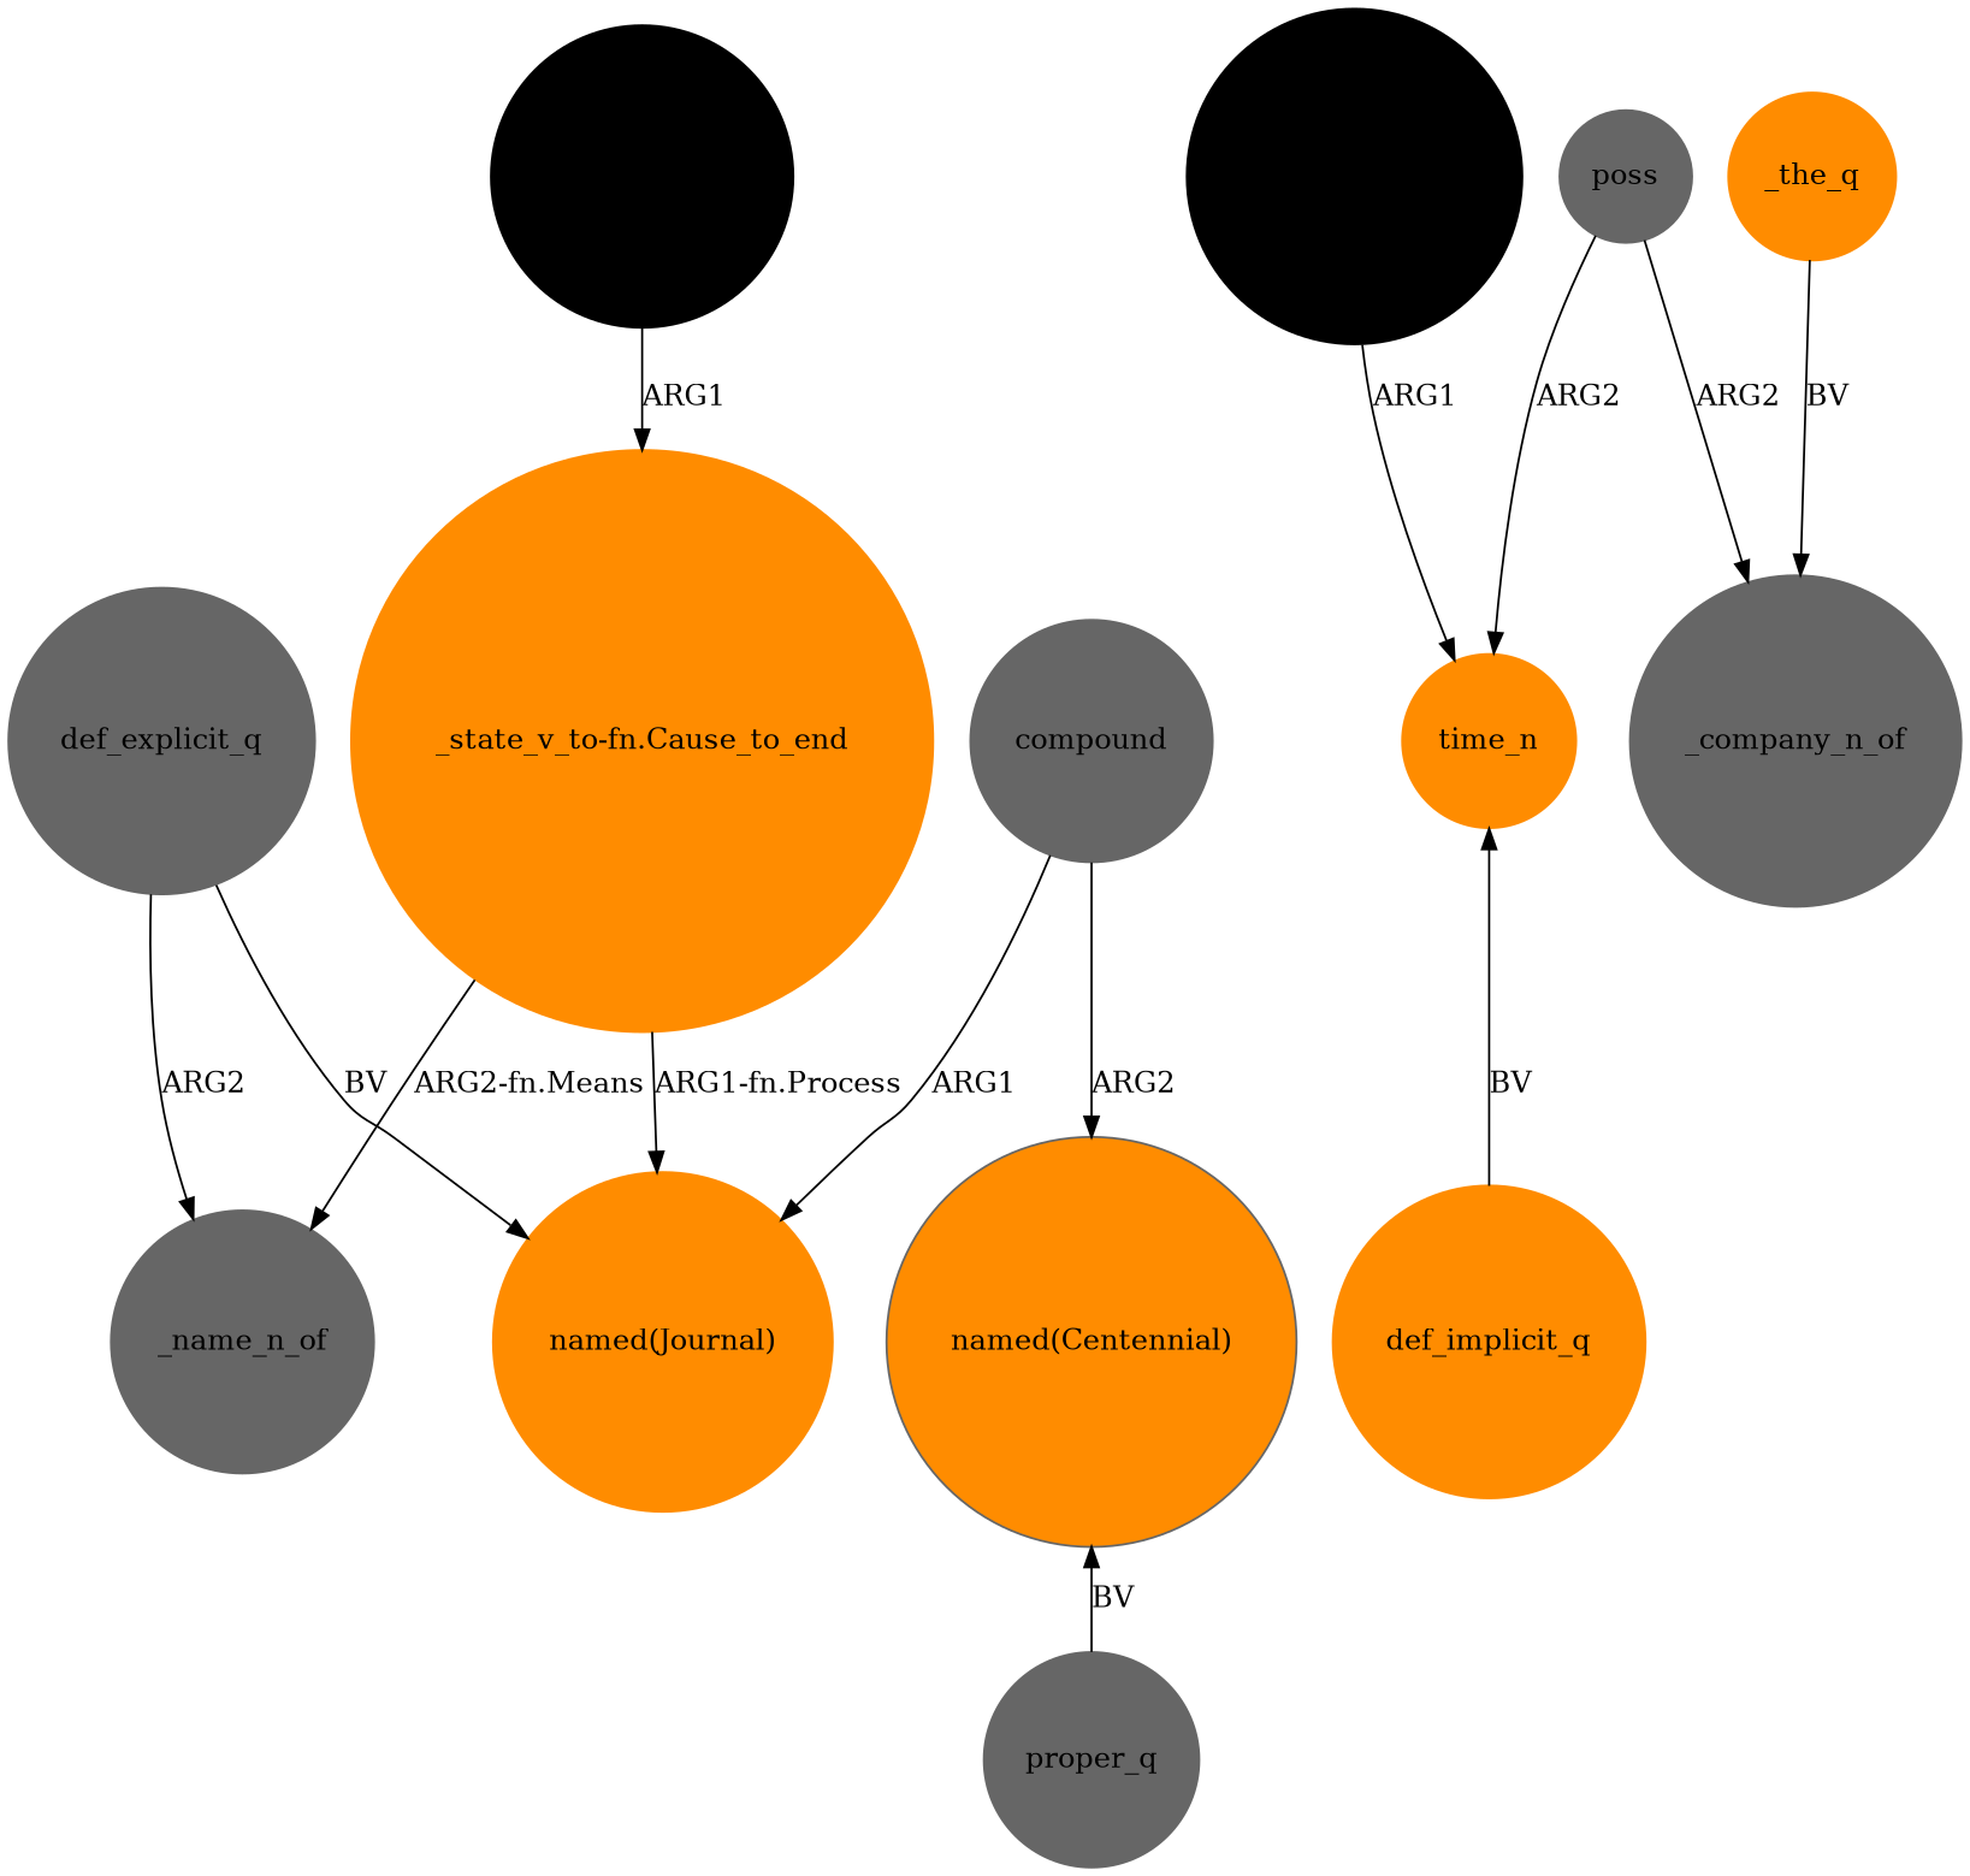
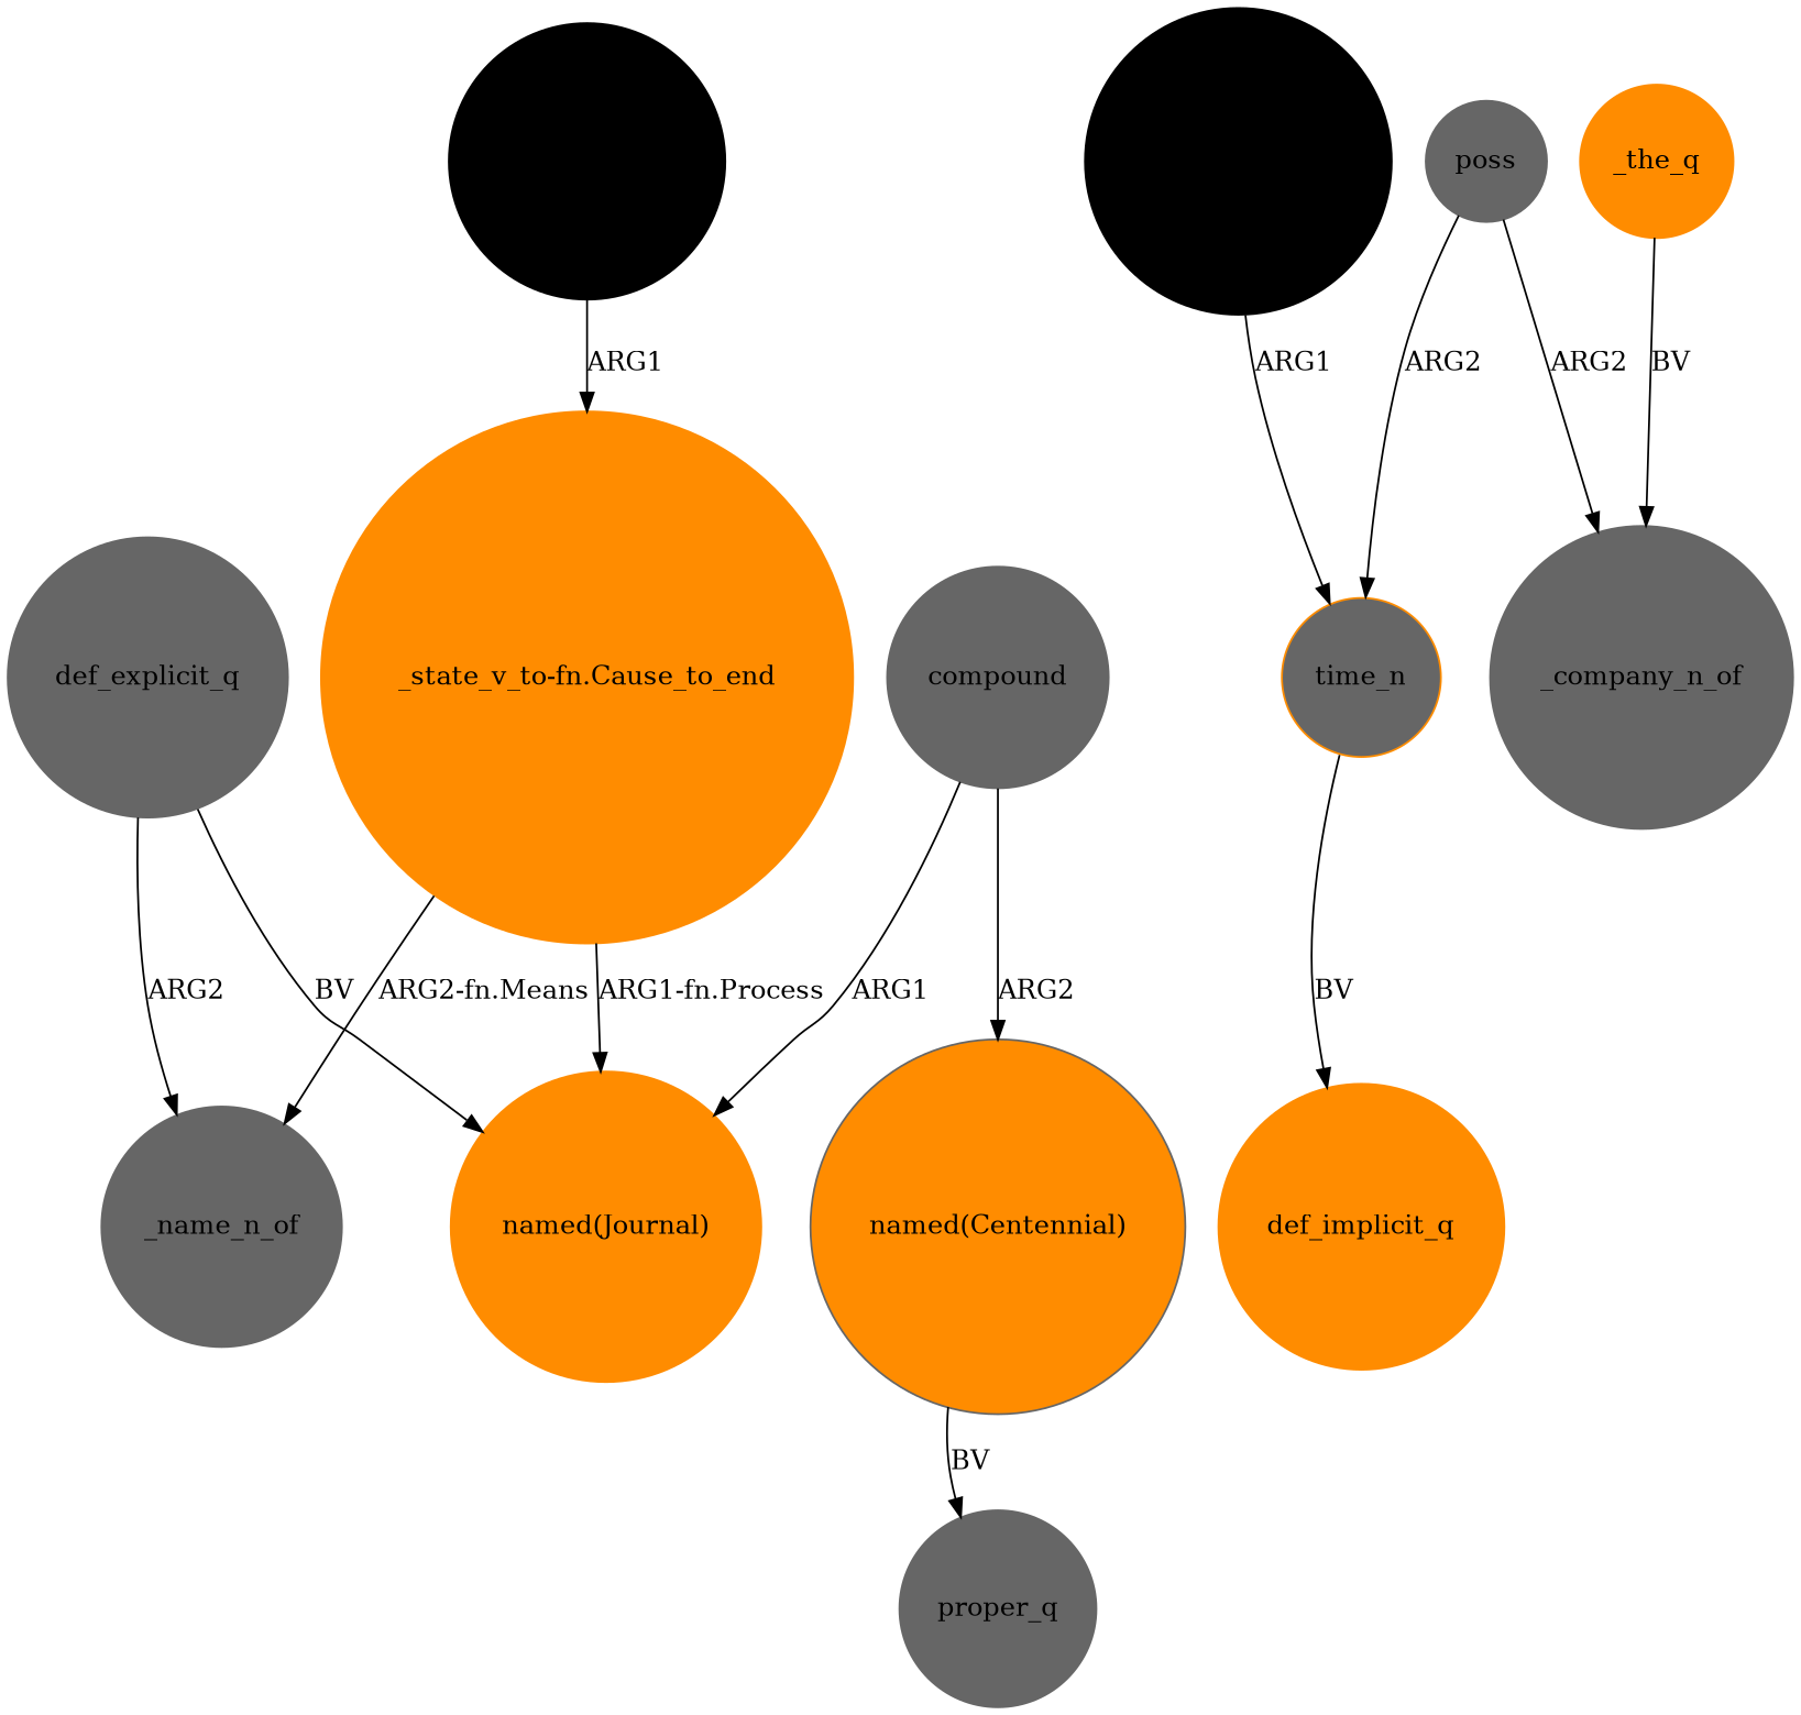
  digraph {
    node [color=gray40 shape=circle style=filled]
    "_state_v_to-fn.Cause_to_end" [color=darkorange]
    _name_n_of
    "named(Journal)" [color=darkorange]
    def_explicit_q
    "named(Centennial)" [fillcolor=darkorange]
    proper_q
    _yesterday_a_1 [color=black]
-   time_n [color=darkorange]
+   time_n [color=darkorange fillcolor=gray40]
    poss
    _company_n_of
    compound
    "_mis-_a_error" [color=black]
    _the_q [color=darkorange]
    def_implicit_q [color=darkorange]
    "_state_v_to-fn.Cause_to_end" -> _name_n_of [label="ARG2-fn.Means"]
    "_state_v_to-fn.Cause_to_end" -> "named(Journal)" [label="ARG1-fn.Process"]
    def_explicit_q -> _name_n_of [label=ARG2]
    def_explicit_q -> "named(Journal)" [label=BV]
-   proper_q -> "named(Centennial)" [label=BV]
+   "named(Centennial)" -> proper_q [label=BV]
    _yesterday_a_1 -> time_n [label=ARG1]
    poss -> time_n [label=ARG2]
    poss -> _company_n_of [label=ARG2]
    compound -> "named(Journal)" [label=ARG1]
    compound -> "named(Centennial)" [label=ARG2]
    "_mis-_a_error" -> "_state_v_to-fn.Cause_to_end" [label=ARG1]
    _the_q -> _company_n_of [label=BV]
-   def_implicit_q -> time_n [label=BV]
+   time_n -> def_implicit_q [label=BV]
  }
